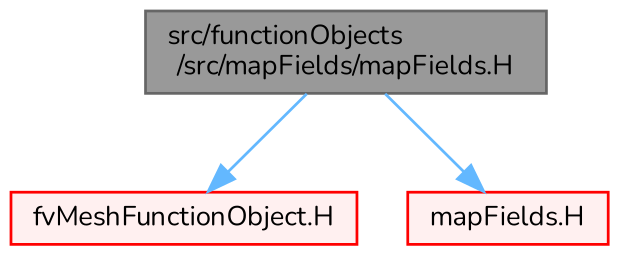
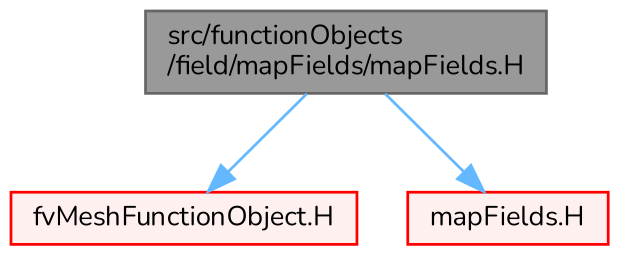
  digraph {
    fontname=Nunito
    node [color=red fillcolor="#FFF0F0" fontname=Nunito fontsize=10 shape=box style=filled]
    edge [color=steelblue1 fontname=Nunito fontsize=10 labelfontname=Helvetica labelfontsize=10 style=solid]
-   n1 [color=gray40 fillcolor=grey60 fontcolor=black height=0.2 label="src/functionObjects\l/src/mapFields/mapFields.H" width=0.4]
+   n1 [color=gray40 fillcolor=grey60 fontcolor=black height=0.2 label="src/functionObjects\l/field/mapFields/mapFields.H" width=0.4]
    n2 [height=0.2 label="fvMeshFunctionObject.H" width=0.4]
    n3 [height=0.2 label="mapFields.H" width=0.4]
    n1 -> n2
    n1 -> n3
  }
